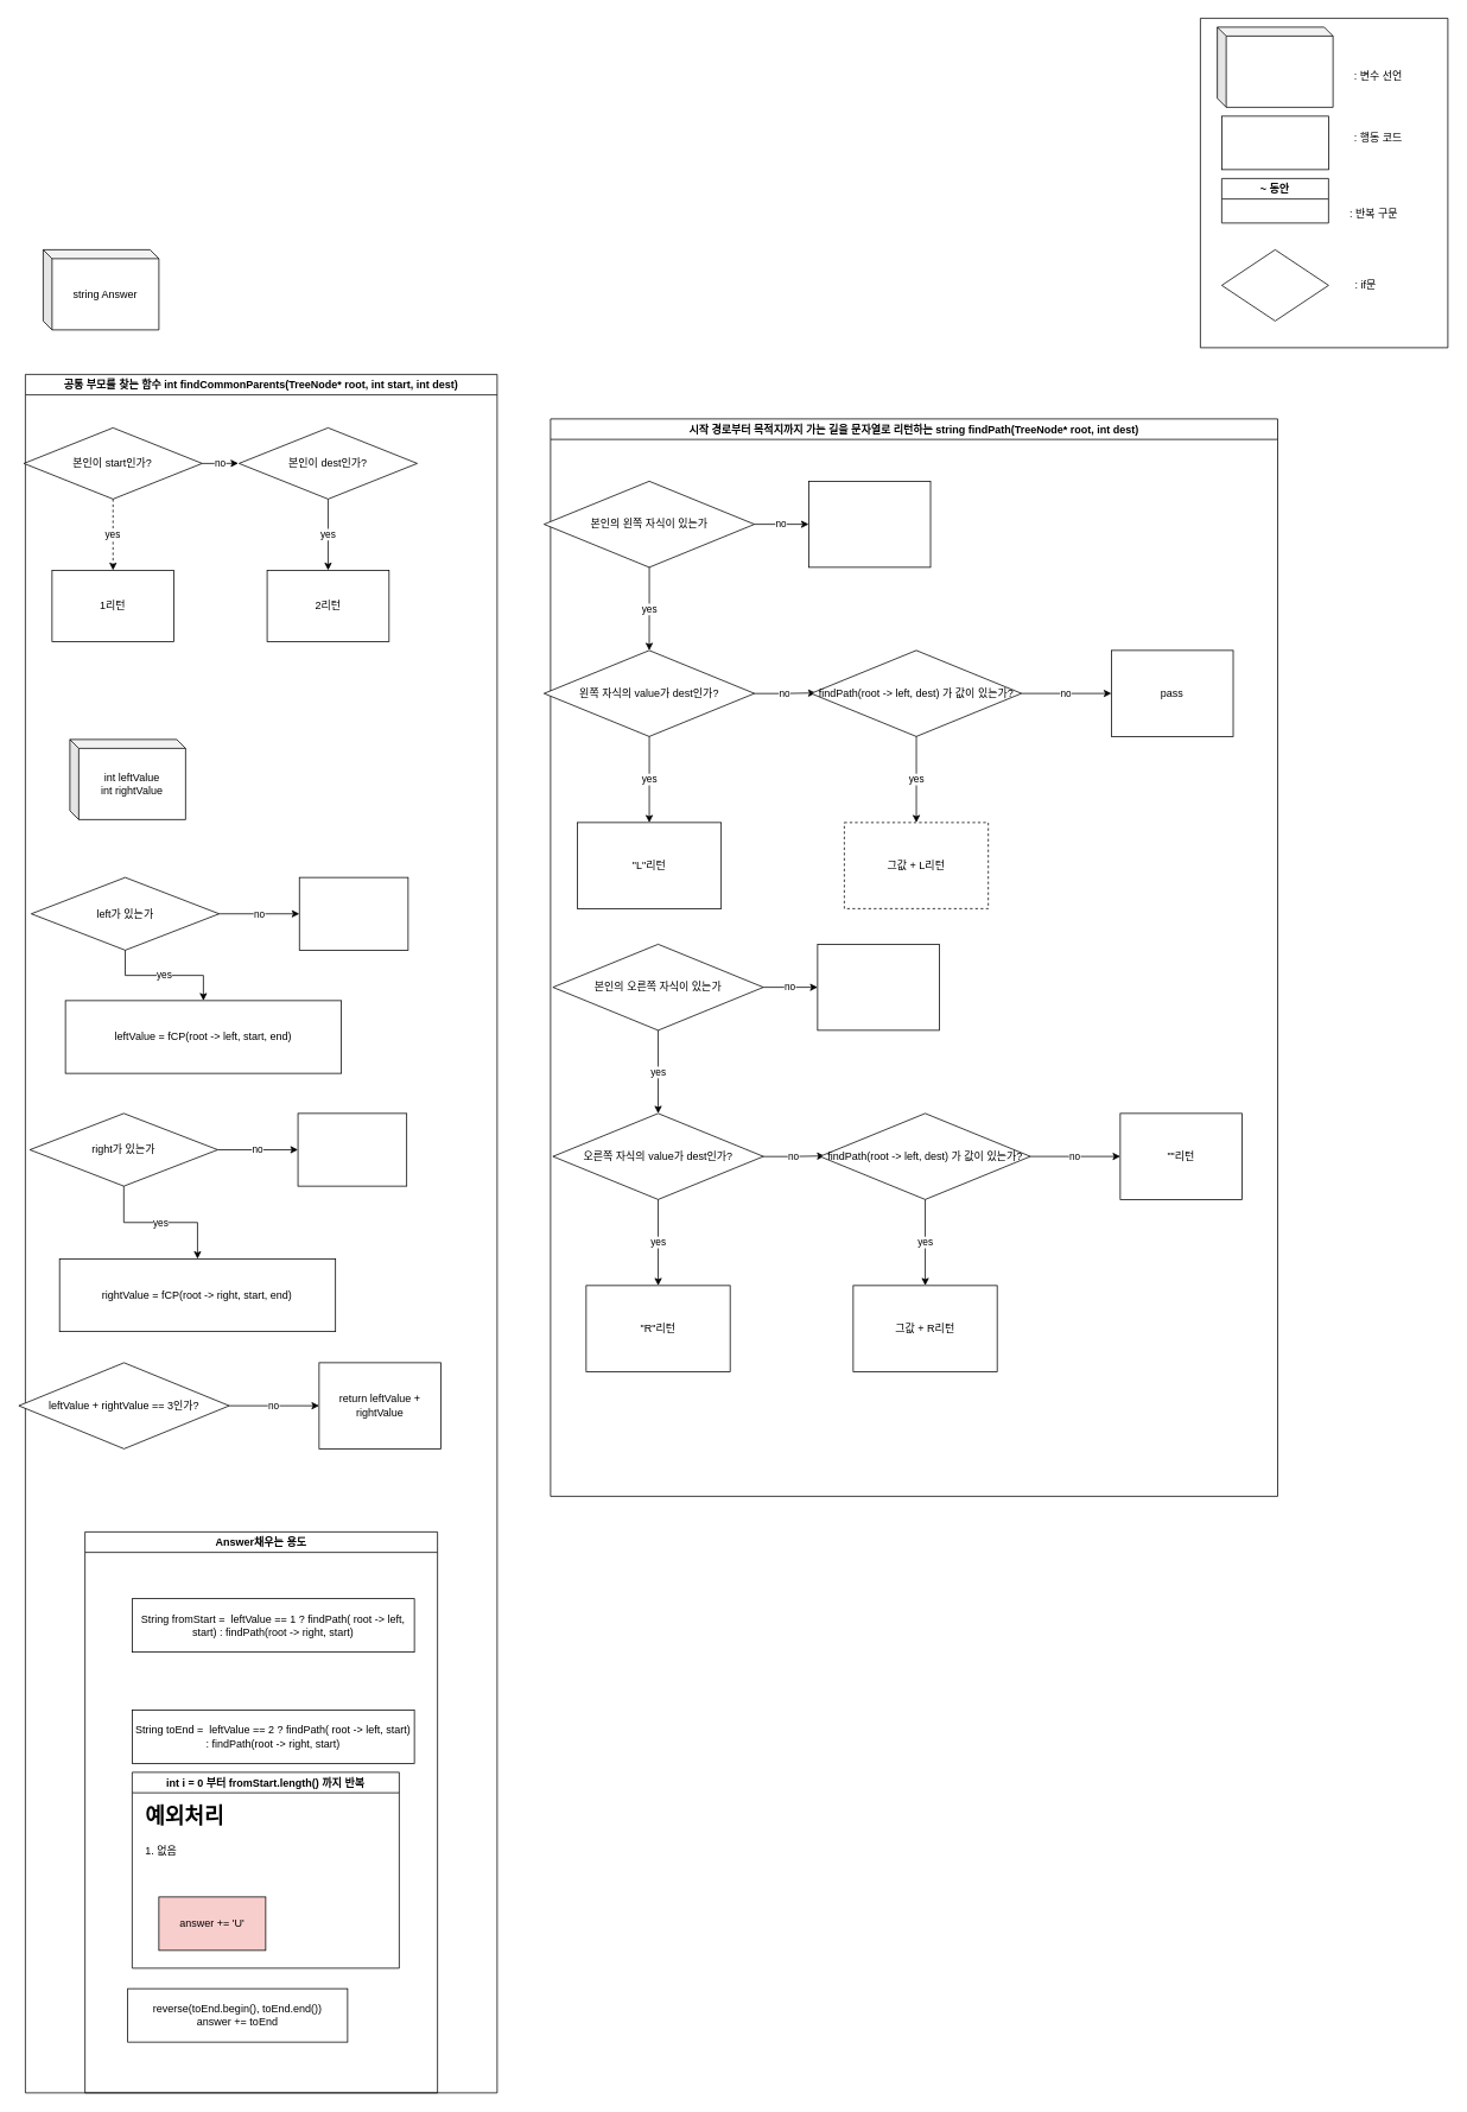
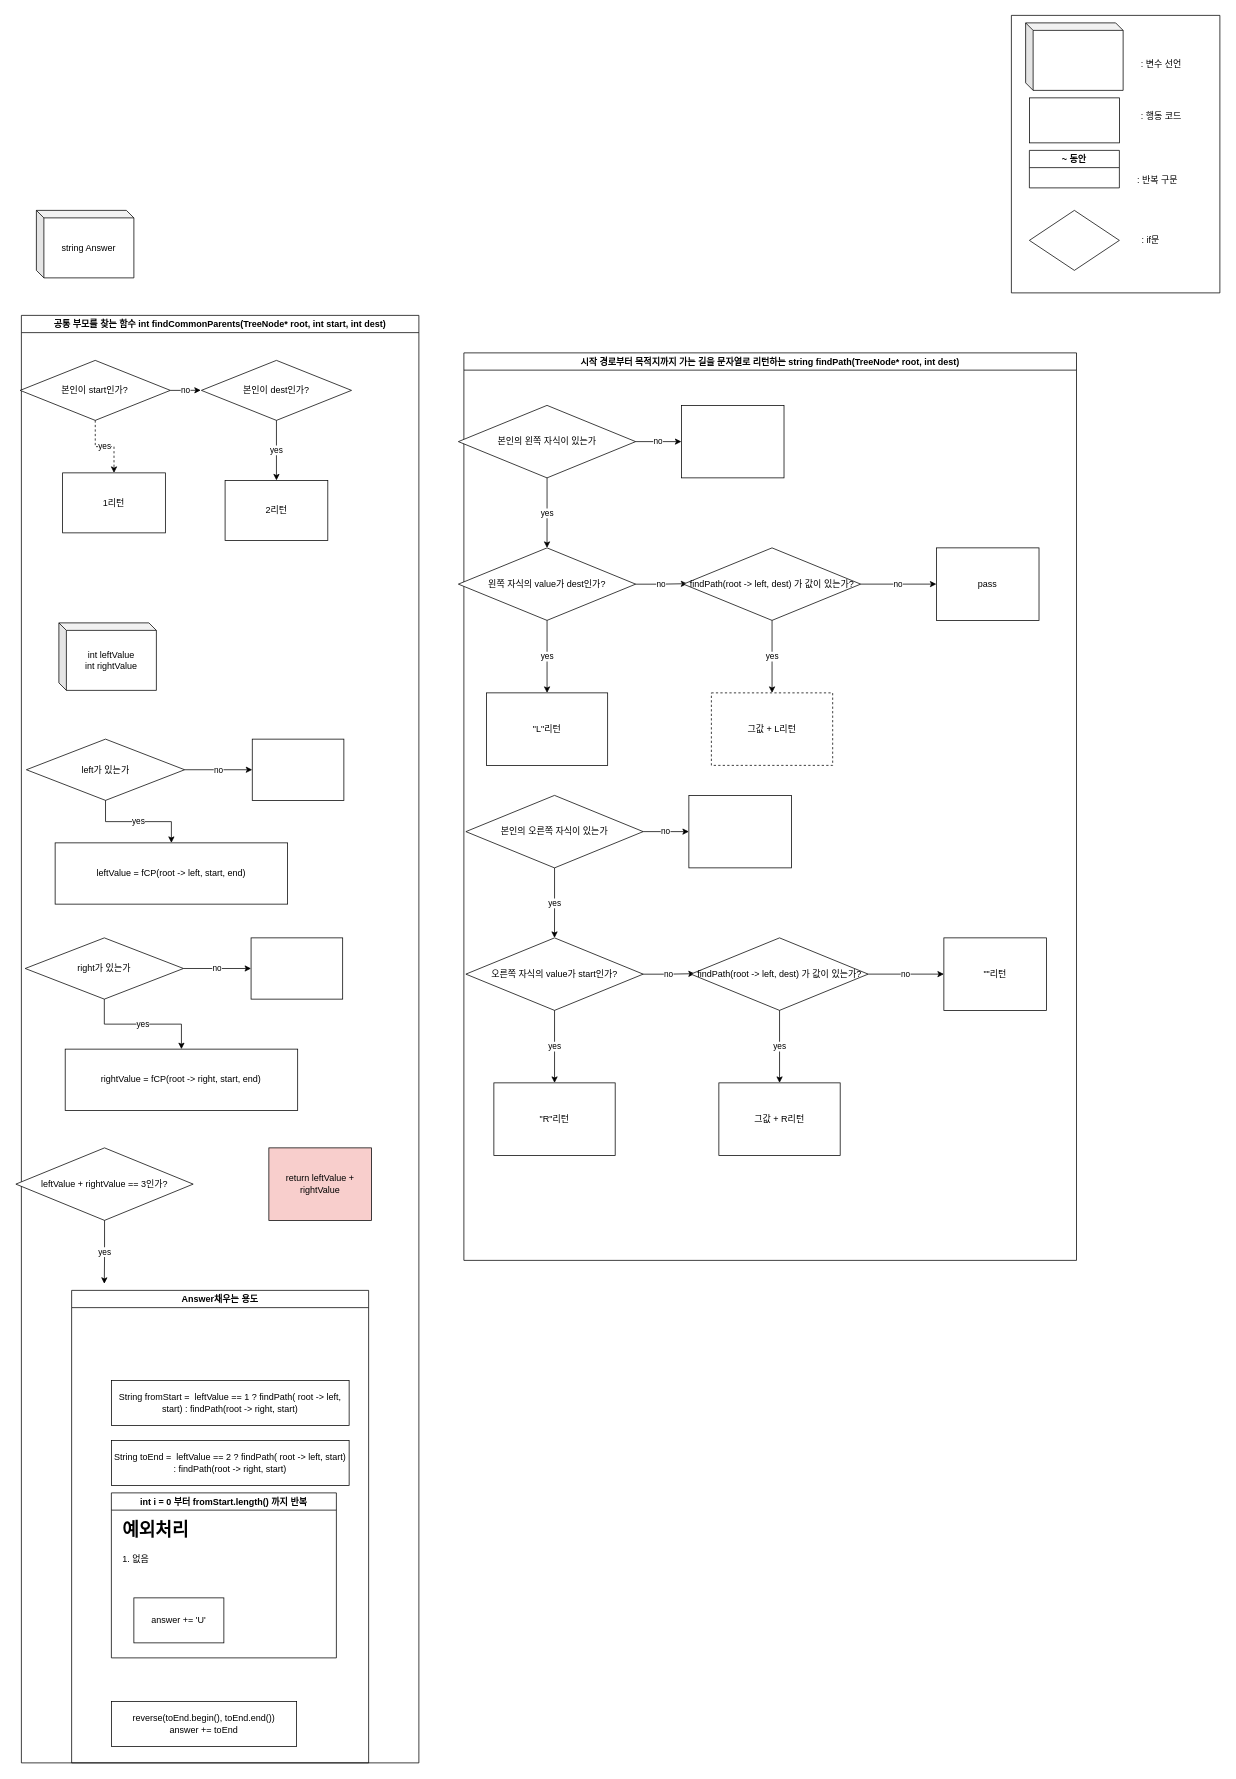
  <mxCell id="0" />
  <mxCell id="1" parent="0" />
  <mxCell id="2" value="" style="swimlane;startSize=0;" vertex="1" parent="1"><mxGeometry x="1348" y="20" width="278" height="370" as="geometry" /></mxCell>
  <mxCell id="3" value=": 변수 선언" style="text;html=1;align=center;verticalAlign=middle;whiteSpace=wrap;rounded=0;" vertex="1" parent="2"><mxGeometry x="170" y="50" width="60" height="30" as="geometry" /></mxCell>
  <mxCell id="4" value="" style="rounded=0;whiteSpace=wrap;html=1;" vertex="1" parent="2"><mxGeometry x="24" y="110" width="120" height="60" as="geometry" /></mxCell>
  <mxCell id="5" value=": 행동 코드" style="text;html=1;align=center;verticalAlign=middle;whiteSpace=wrap;rounded=0;" vertex="1" parent="2"><mxGeometry x="170" y="120" width="60" height="30" as="geometry" /></mxCell>
  <mxCell id="6" value="~ 동안" style="swimlane;whiteSpace=wrap;html=1;" vertex="1" parent="2"><mxGeometry x="24" y="180" width="120" height="50" as="geometry" /></mxCell>
  <mxCell id="7" value=": 반복 구문" style="text;html=1;align=center;verticalAlign=middle;whiteSpace=wrap;rounded=0;" vertex="1" parent="2"><mxGeometry x="165" y="205" width="60" height="30" as="geometry" /></mxCell>
  <mxCell id="8" value="" style="rhombus;whiteSpace=wrap;html=1;" vertex="1" parent="2"><mxGeometry x="24" y="260" width="120" height="80" as="geometry" /></mxCell>
  <mxCell id="9" value=": if문" style="text;html=1;align=center;verticalAlign=middle;whiteSpace=wrap;rounded=0;" vertex="1" parent="2"><mxGeometry x="156" y="285" width="60" height="30" as="geometry" /></mxCell>
  <mxCell id="10" value="" style="shape=cube;whiteSpace=wrap;html=1;boundedLbl=1;backgroundOutline=1;darkOpacity=0.05;darkOpacity2=0.1;size=10;" vertex="1" parent="2"><mxGeometry x="19" y="10" width="130" height="90" as="geometry" /></mxCell>
  <mxCell id="11" value="공통 부모를 찾는 함수 int findCommonParents(TreeNode* root, int start, int dest)" style="swimlane;whiteSpace=wrap;html=1;" vertex="1" parent="1"><mxGeometry x="28" y="420" width="530" height="1930" as="geometry" /></mxCell>
  <mxCell id="12" value="" style="group" vertex="1" connectable="0" parent="11"><mxGeometry x="30" y="60" width="380.201" height="330" as="geometry" /></mxCell>
  <mxCell id="13" value="본인이 start인가?" style="rhombus;whiteSpace=wrap;html=1;" vertex="1" parent="12"><mxGeometry x="-31.611" width="200.201" height="80.0" as="geometry" /></mxCell>
- <mxCell id="14" value="1리턴" style="whiteSpace=wrap;html=1;rounded=0;" vertex="1" parent="12"><mxGeometry y="160.0" width="136.98" height="80.0" as="geometry" /></mxCell>
+ <mxCell id="14" value="1리턴" style="whiteSpace=wrap;html=1;rounded=0;" vertex="1" parent="12"><mxGeometry x="25" y="150" width="136.98" height="80.0" as="geometry" /></mxCell>
  <mxCell id="15" value="yes" style="edgeStyle=orthogonalEdgeStyle;rounded=0;orthogonalLoop=1;jettySize=auto;html=1;dashed=1;" edge="1" parent="12" source="13" target="14"><mxGeometry relative="1" as="geometry" /></mxCell>
  <mxCell id="16" value="no" style="edgeStyle=orthogonalEdgeStyle;rounded=0;orthogonalLoop=1;jettySize=auto;html=1;entryX=-0.004;entryY=0.498;entryDx=0;entryDy=0;entryPerimeter=0;" edge="1" parent="12" source="13" target="17"><mxGeometry relative="1" as="geometry"><mxPoint x="280" y="90" as="targetPoint" /></mxGeometry></mxCell>
  <mxCell id="17" value="본인이 dest인가?" style="rhombus;whiteSpace=wrap;html=1;" vertex="1" parent="12"><mxGeometry x="209.999" width="200.201" height="80.0" as="geometry" /></mxCell>
  <mxCell id="18" value="2리턴" style="whiteSpace=wrap;html=1;rounded=0;" vertex="1" parent="12"><mxGeometry x="241.61" y="160" width="136.98" height="80.0" as="geometry" /></mxCell>
  <mxCell id="19" value="yes" style="edgeStyle=orthogonalEdgeStyle;rounded=0;orthogonalLoop=1;jettySize=auto;html=1;" edge="1" parent="12" source="17" target="18"><mxGeometry relative="1" as="geometry" /></mxCell>
  <mxCell id="20" value="int leftValue&lt;br&gt;int rightValue" style="shape=cube;whiteSpace=wrap;html=1;boundedLbl=1;backgroundOutline=1;darkOpacity=0.05;darkOpacity2=0.1;size=10;" vertex="1" parent="11"><mxGeometry x="50" y="410" width="130" height="90" as="geometry" /></mxCell>
  <mxCell id="21" value="" style="group" vertex="1" connectable="0" parent="11"><mxGeometry x="40" y="565" width="390" height="245" as="geometry" /></mxCell>
  <mxCell id="22" value="left가 있는가" style="rhombus;whiteSpace=wrap;html=1;" vertex="1" parent="21"><mxGeometry x="-33.319" width="211.023" height="81.667" as="geometry" /></mxCell>
  <mxCell id="23" value="leftValue = fCP(root -&amp;gt; left, start, end)" style="whiteSpace=wrap;html=1;rounded=0;" vertex="1" parent="21"><mxGeometry x="5" y="138.33" width="310" height="81.67" as="geometry" /></mxCell>
  <mxCell id="24" value="yes" style="edgeStyle=orthogonalEdgeStyle;rounded=0;orthogonalLoop=1;jettySize=auto;html=1;" edge="1" parent="21" source="22" target="23"><mxGeometry relative="1" as="geometry" /></mxCell>
  <mxCell id="25" value="" style="whiteSpace=wrap;html=1;rounded=0;" vertex="1" parent="21"><mxGeometry x="267.829" width="122.171" height="81.667" as="geometry" /></mxCell>
  <mxCell id="26" value="no" style="edgeStyle=orthogonalEdgeStyle;rounded=0;orthogonalLoop=1;jettySize=auto;html=1;" edge="1" parent="21" source="22" target="25"><mxGeometry relative="1" as="geometry" /></mxCell>
  <mxCell id="27" value="" style="group" vertex="1" connectable="0" parent="11"><mxGeometry x="38.42" y="830" width="390" height="245" as="geometry" /></mxCell>
  <mxCell id="28" value="right가 있는가" style="rhombus;whiteSpace=wrap;html=1;" vertex="1" parent="27"><mxGeometry x="-33.319" width="211.023" height="81.667" as="geometry" /></mxCell>
- <mxCell id="29" value="rightValue = fCP(root -&amp;gt; right, start, end)" style="whiteSpace=wrap;html=1;rounded=0;" vertex="1" parent="27"><mxGeometry y="163.33" width="310" height="81.67" as="geometry" /></mxCell>
+ <mxCell id="29" value="rightValue = fCP(root -&amp;gt; right, start, end)" style="whiteSpace=wrap;html=1;rounded=0;" vertex="1" parent="27"><mxGeometry x="20" y="148.33" width="310" height="81.67" as="geometry" /></mxCell>
  <mxCell id="30" value="yes" style="edgeStyle=orthogonalEdgeStyle;rounded=0;orthogonalLoop=1;jettySize=auto;html=1;" edge="1" parent="27" source="28" target="29"><mxGeometry relative="1" as="geometry" /></mxCell>
  <mxCell id="31" value="" style="whiteSpace=wrap;html=1;rounded=0;" vertex="1" parent="27"><mxGeometry x="267.829" width="122.171" height="81.667" as="geometry" /></mxCell>
  <mxCell id="32" value="no" style="edgeStyle=orthogonalEdgeStyle;rounded=0;orthogonalLoop=1;jettySize=auto;html=1;" edge="1" parent="27" source="28" target="31"><mxGeometry relative="1" as="geometry" /></mxCell>
  <mxCell id="33" value="leftValue + rightValue == 3인가?" style="rhombus;whiteSpace=wrap;html=1;" vertex="1" parent="11"><mxGeometry x="-7.322" y="1110" width="236.373" height="96.667" as="geometry" /></mxCell>
- <mxCell id="35" value="return leftValue + rightValue" style="whiteSpace=wrap;html=1;rounded=0;" vertex="1" parent="11"><mxGeometry x="330.003" y="1110" width="136.847" height="96.667" as="geometry" /></mxCell>
- <mxCell id="36" value="no" style="edgeStyle=orthogonalEdgeStyle;rounded=0;orthogonalLoop=1;jettySize=auto;html=1;" edge="1" parent="11" source="33" target="35"><mxGeometry relative="1" as="geometry" /></mxCell>
+ <mxCell id="34" value="yes" style="edgeStyle=orthogonalEdgeStyle;rounded=0;orthogonalLoop=1;jettySize=auto;html=1;entryX=0.11;entryY=-0.014;entryDx=0;entryDy=0;entryPerimeter=0;" edge="1" parent="11" source="33" target="37"><mxGeometry relative="1" as="geometry"><mxPoint x="110.9" y="1303.333" as="targetPoint" /></mxGeometry></mxCell>
+ <mxCell id="35" value="return leftValue + rightValue" style="whiteSpace=wrap;html=1;rounded=0;fillColor=#f8cecc;" vertex="1" parent="11"><mxGeometry x="330.003" y="1110" width="136.847" height="96.667" as="geometry" /></mxCell>
  <mxCell id="37" value="Answer채우는 용도" style="swimlane;whiteSpace=wrap;html=1;startSize=23;" vertex="1" parent="11"><mxGeometry x="67" y="1300" width="396" height="630" as="geometry" /></mxCell>
- <mxCell id="38" value="String fromStart =&amp;nbsp; leftValue == 1 ? findPath( root -&amp;gt; left, start) : findPath(root -&amp;gt; right, start)" style="rounded=0;whiteSpace=wrap;html=1;" vertex="1" parent="37"><mxGeometry x="53" y="75" width="317" height="60" as="geometry" /></mxCell>
+ <mxCell id="38" value="String fromStart =&amp;nbsp; leftValue == 1 ? findPath( root -&amp;gt; left, start) : findPath(root -&amp;gt; right, start)" style="rounded=0;whiteSpace=wrap;html=1;" vertex="1" parent="37"><mxGeometry x="53" y="120" width="317" height="60" as="geometry" /></mxCell>
  <mxCell id="39" value="String toEnd =&amp;nbsp; leftValue == 2 ? findPath( root -&amp;gt; left, start) : findPath(root -&amp;gt; right, start)" style="rounded=0;whiteSpace=wrap;html=1;" vertex="1" parent="37"><mxGeometry x="53" y="200" width="317" height="60" as="geometry" /></mxCell>
- <mxCell id="40" value="reverse(toEnd.begin(), toEnd.end())&lt;br&gt;answer += toEnd" style="rounded=0;whiteSpace=wrap;html=1;" vertex="1" parent="37"><mxGeometry x="48" y="513" width="247" height="60" as="geometry" /></mxCell>
+ <mxCell id="40" value="reverse(toEnd.begin(), toEnd.end())&lt;br&gt;answer += toEnd" style="rounded=0;whiteSpace=wrap;html=1;" vertex="1" parent="37"><mxGeometry x="53" y="548" width="247" height="60" as="geometry" /></mxCell>
  <mxCell id="41" value="int i = 0 부터 fromStart.length() 까지 반복" style="swimlane;whiteSpace=wrap;html=1;" vertex="1" parent="37"><mxGeometry x="53" y="270" width="300" height="220" as="geometry" /></mxCell>
  <mxCell id="42" value="&lt;h1&gt;예외처리&lt;/h1&gt;&lt;p&gt;1. 없음&lt;/p&gt;" style="text;html=1;strokeColor=none;fillColor=none;spacing=5;spacingTop=-20;whiteSpace=wrap;overflow=hidden;rounded=0;" vertex="1" parent="41"><mxGeometry x="10" y="30" width="386" height="120" as="geometry" /></mxCell>
- <mxCell id="43" value="answer += 'U'" style="rounded=0;whiteSpace=wrap;html=1;fillColor=#f8cecc;" vertex="1" parent="41"><mxGeometry x="30" y="140" width="120" height="60" as="geometry" /></mxCell>
+ <mxCell id="43" value="answer += 'U'" style="rounded=0;whiteSpace=wrap;html=1;" vertex="1" parent="41"><mxGeometry x="30" y="140" width="120" height="60" as="geometry" /></mxCell>
  <mxCell id="44" value="string Answer" style="shape=cube;whiteSpace=wrap;html=1;boundedLbl=1;backgroundOutline=1;darkOpacity=0.05;darkOpacity2=0.1;size=10;" vertex="1" parent="1"><mxGeometry x="48" y="280" width="130" height="90" as="geometry" /></mxCell>
  <mxCell id="45" value="시작 경로부터 목적지까지 가는 길을 문자열로 리턴하는 string findPath(TreeNode* root, int dest)" style="swimlane;whiteSpace=wrap;html=1;" vertex="1" parent="1"><mxGeometry x="618" y="470" width="816.85" height="1210" as="geometry" /></mxCell>
  <mxCell id="46" value="" style="group" vertex="1" connectable="0" parent="45"><mxGeometry x="30" y="70" width="766.85" height="480" as="geometry" /></mxCell>
  <mxCell id="47" value="본인의 왼쪽 자식이 있는가" style="rhombus;whiteSpace=wrap;html=1;" vertex="1" parent="46"><mxGeometry x="-37.322" width="236.373" height="96.667" as="geometry" /></mxCell>
  <mxCell id="48" value="yes" style="edgeStyle=orthogonalEdgeStyle;rounded=0;orthogonalLoop=1;jettySize=auto;html=1;entryX=0.5;entryY=0;entryDx=0;entryDy=0;entryPerimeter=0;" edge="1" parent="46" source="47" target="52"><mxGeometry relative="1" as="geometry"><mxPoint x="80.857" y="193.333" as="targetPoint" /></mxGeometry></mxCell>
  <mxCell id="49" value="" style="whiteSpace=wrap;html=1;rounded=0;" vertex="1" parent="46"><mxGeometry x="260.003" width="136.847" height="96.667" as="geometry" /></mxCell>
  <mxCell id="50" value="no" style="edgeStyle=orthogonalEdgeStyle;rounded=0;orthogonalLoop=1;jettySize=auto;html=1;" edge="1" parent="46" source="47" target="49"><mxGeometry relative="1" as="geometry" /></mxCell>
  <mxCell id="51" value="" style="group" vertex="1" connectable="0" parent="46"><mxGeometry y="190" width="766.85" height="290" as="geometry" /></mxCell>
  <mxCell id="52" value="왼쪽 자식의 value가 dest인가?" style="rhombus;whiteSpace=wrap;html=1;" vertex="1" parent="51"><mxGeometry x="-37.32" width="236.37" height="96.67" as="geometry" /></mxCell>
  <mxCell id="53" value="&quot;L&quot;리턴" style="whiteSpace=wrap;html=1;rounded=0;" vertex="1" parent="51"><mxGeometry y="193.333" width="161.729" height="96.667" as="geometry" /></mxCell>
  <mxCell id="54" value="yes" style="edgeStyle=orthogonalEdgeStyle;rounded=0;orthogonalLoop=1;jettySize=auto;html=1;" edge="1" parent="51" source="52" target="53"><mxGeometry relative="1" as="geometry" /></mxCell>
  <mxCell id="55" value="no" style="edgeStyle=orthogonalEdgeStyle;rounded=0;orthogonalLoop=1;jettySize=auto;html=1;entryX=0.022;entryY=0.494;entryDx=0;entryDy=0;entryPerimeter=0;" edge="1" parent="51" source="52" target="59"><mxGeometry relative="1" as="geometry"><mxPoint x="300.0" y="48.335" as="targetPoint" /></mxGeometry></mxCell>
  <mxCell id="56" value="" style="group" vertex="1" connectable="0" parent="51"><mxGeometry x="300" width="436.85" height="290" as="geometry" /></mxCell>
  <mxCell id="57" value="그값 + L리턴" style="whiteSpace=wrap;html=1;rounded=0;dashed=1;" vertex="1" parent="56"><mxGeometry y="193.333" width="161.729" height="96.667" as="geometry" /></mxCell>
  <mxCell id="58" value="pass" style="whiteSpace=wrap;html=1;rounded=0;" vertex="1" parent="56"><mxGeometry x="300.003" width="136.847" height="96.667" as="geometry" /></mxCell>
  <mxCell id="59" value="findPath(root -&amp;gt; left, dest) 가 값이 있는가?" style="rhombus;whiteSpace=wrap;html=1;" vertex="1" parent="56"><mxGeometry x="-37.322" width="236.373" height="96.667" as="geometry" /></mxCell>
  <mxCell id="60" value="yes" style="edgeStyle=orthogonalEdgeStyle;rounded=0;orthogonalLoop=1;jettySize=auto;html=1;" edge="1" parent="56" source="59" target="57"><mxGeometry relative="1" as="geometry" /></mxCell>
  <mxCell id="61" value="no" style="edgeStyle=orthogonalEdgeStyle;rounded=0;orthogonalLoop=1;jettySize=auto;html=1;" edge="1" parent="56" source="59" target="58"><mxGeometry relative="1" as="geometry" /></mxCell>
  <mxCell id="62" value="" style="group" vertex="1" connectable="0" parent="45"><mxGeometry x="40" y="590" width="766.85" height="480" as="geometry" /></mxCell>
  <mxCell id="63" value="본인의 오른쪽 자식이 있는가" style="rhombus;whiteSpace=wrap;html=1;" vertex="1" parent="62"><mxGeometry x="-37.322" width="236.373" height="96.667" as="geometry" /></mxCell>
  <mxCell id="64" value="yes" style="edgeStyle=orthogonalEdgeStyle;rounded=0;orthogonalLoop=1;jettySize=auto;html=1;entryX=0.5;entryY=0;entryDx=0;entryDy=0;entryPerimeter=0;" edge="1" parent="62" source="63" target="68"><mxGeometry relative="1" as="geometry"><mxPoint x="80.857" y="193.333" as="targetPoint" /></mxGeometry></mxCell>
  <mxCell id="65" value="" style="whiteSpace=wrap;html=1;rounded=0;" vertex="1" parent="62"><mxGeometry x="260.003" width="136.847" height="96.667" as="geometry" /></mxCell>
  <mxCell id="66" value="no" style="edgeStyle=orthogonalEdgeStyle;rounded=0;orthogonalLoop=1;jettySize=auto;html=1;" edge="1" parent="62" source="63" target="65"><mxGeometry relative="1" as="geometry" /></mxCell>
  <mxCell id="67" value="" style="group" vertex="1" connectable="0" parent="62"><mxGeometry y="190" width="766.85" height="290" as="geometry" /></mxCell>
- <mxCell id="68" value="오른쪽 자식의 value가 dest인가?" style="rhombus;whiteSpace=wrap;html=1;" vertex="1" parent="67"><mxGeometry x="-37.32" width="236.37" height="96.67" as="geometry" /></mxCell>
+ <mxCell id="68" value="오른쪽 자식의 value가 start인가?" style="rhombus;whiteSpace=wrap;html=1;" vertex="1" parent="67"><mxGeometry x="-37.32" width="236.37" height="96.67" as="geometry" /></mxCell>
  <mxCell id="69" value="&quot;R&quot;리턴" style="whiteSpace=wrap;html=1;rounded=0;" vertex="1" parent="67"><mxGeometry y="193.333" width="161.729" height="96.667" as="geometry" /></mxCell>
  <mxCell id="70" value="yes" style="edgeStyle=orthogonalEdgeStyle;rounded=0;orthogonalLoop=1;jettySize=auto;html=1;" edge="1" parent="67" source="68" target="69"><mxGeometry relative="1" as="geometry" /></mxCell>
  <mxCell id="71" value="no" style="edgeStyle=orthogonalEdgeStyle;rounded=0;orthogonalLoop=1;jettySize=auto;html=1;entryX=0.022;entryY=0.494;entryDx=0;entryDy=0;entryPerimeter=0;" edge="1" parent="67" source="68" target="75"><mxGeometry relative="1" as="geometry"><mxPoint x="300.0" y="48.335" as="targetPoint" /></mxGeometry></mxCell>
  <mxCell id="72" value="" style="group" vertex="1" connectable="0" parent="67"><mxGeometry x="300" width="436.85" height="290" as="geometry" /></mxCell>
  <mxCell id="73" value="그값 + R리턴" style="whiteSpace=wrap;html=1;rounded=0;" vertex="1" parent="72"><mxGeometry y="193.333" width="161.729" height="96.667" as="geometry" /></mxCell>
  <mxCell id="74" value="&quot;&quot;리턴" style="whiteSpace=wrap;html=1;rounded=0;" vertex="1" parent="72"><mxGeometry x="300.003" width="136.847" height="96.667" as="geometry" /></mxCell>
  <mxCell id="75" value="findPath(root -&amp;gt; left, dest) 가 값이 있는가?" style="rhombus;whiteSpace=wrap;html=1;" vertex="1" parent="72"><mxGeometry x="-37.322" width="236.373" height="96.667" as="geometry" /></mxCell>
  <mxCell id="76" value="yes" style="edgeStyle=orthogonalEdgeStyle;rounded=0;orthogonalLoop=1;jettySize=auto;html=1;" edge="1" parent="72" source="75" target="73"><mxGeometry relative="1" as="geometry" /></mxCell>
  <mxCell id="77" value="no" style="edgeStyle=orthogonalEdgeStyle;rounded=0;orthogonalLoop=1;jettySize=auto;html=1;" edge="1" parent="72" source="75" target="74"><mxGeometry relative="1" as="geometry" /></mxCell>
